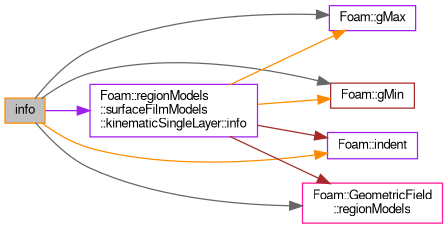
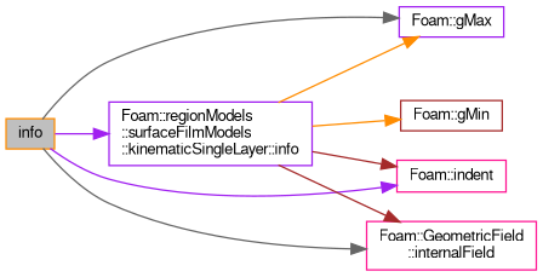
  digraph {
    rankdir=LR
    node [color=purple fontname=FreeSans fontsize=10 shape=record]
    edge [color=gray40 fontname=FreeSans fontsize=10 labelfontname=FreeSans labelfontsize=10 style=solid]
    n1 [color=darkorange fillcolor=grey75 fontcolor=black height=0.2 label=info style=filled width=0.4]
    n2 [height=0.2 label="Foam::gMax" width=0.4]
    n3 [color=brown height=0.2 label="Foam::gMin" width=0.4]
-   n4 [height=0.2 label="Foam::indent" width=0.4]
+   n4 [color=deeppink height=0.2 label="Foam::indent" width=0.4]
    n5 [height=0.2 label="Foam::regionModels\l::surfaceFilmModels\l::kinematicSingleLayer::info" width=0.4]
-   n6 [color=deeppink height=0.2 label="Foam::GeometricField\l::regionModels" width=0.4]
+   n6 [color=deeppink height=0.2 label="Foam::GeometricField\l::internalField" width=0.4]
    n1 -> n2
-   n1 -> n3
-   n1 -> n4 [color=darkorange]
+   n1 -> n4 [color=purple]
    n1 -> n5 [color=purple]
    n1 -> n6
    n5 -> n2 [color=darkorange]
    n5 -> n3 [color=darkorange]
    n5 -> n4 [color=brown]
    n5 -> n6 [color=brown]
  }
